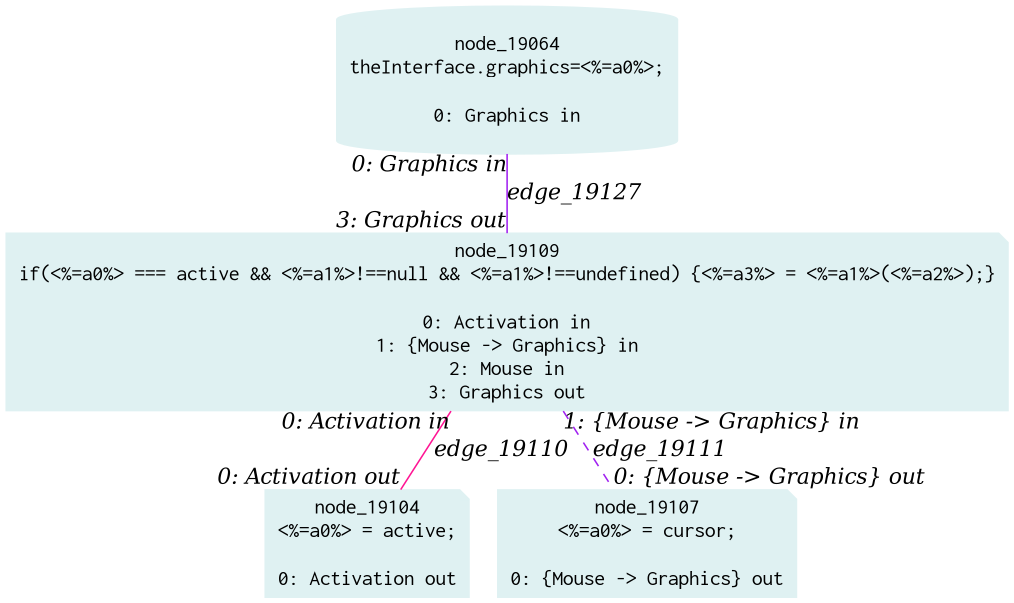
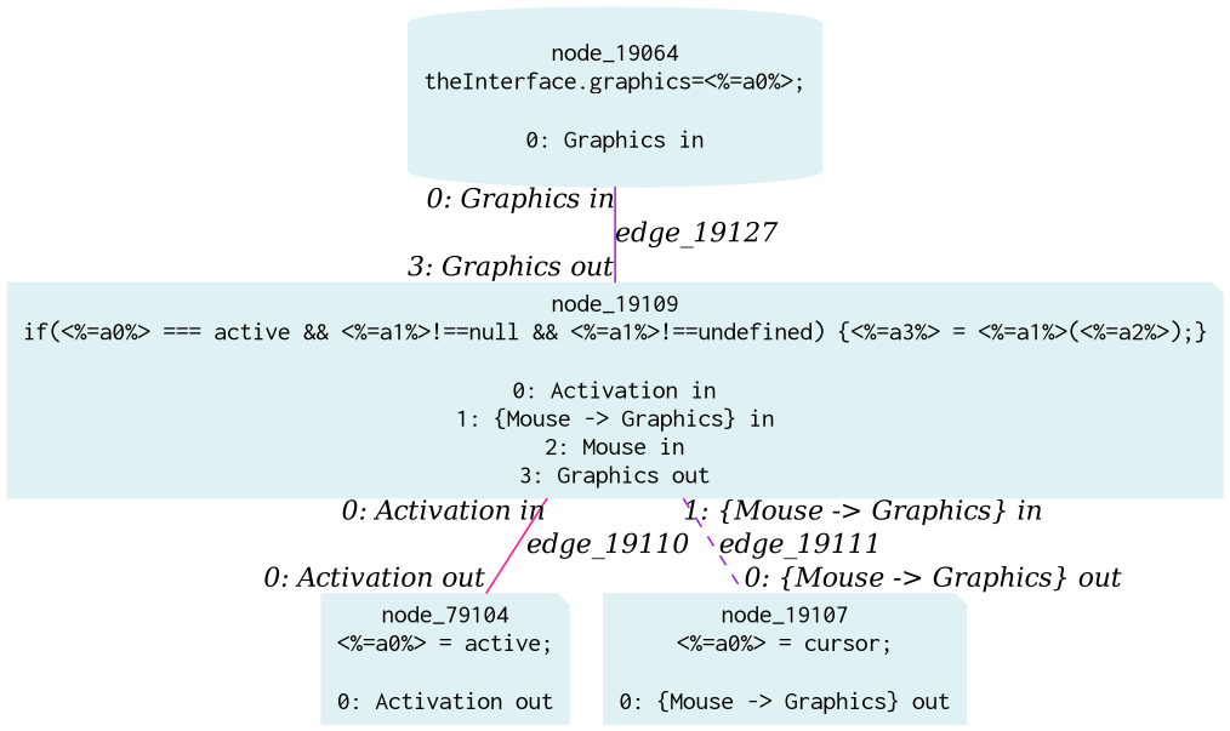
  digraph {
    node [color="#dff1f2" fontname=Courier shape=note style=filled]
    edge [arrowHead=none arrowsize=1 color=purple dir=none fontname="Times-Italic" style=solid]
    n1 [label="node_19064\ntheInterface.graphics=<%=a0%>;\n\n0: Graphics in" shape=cylinder]
    n2 [label="node_19109\nif(<%=a0%> === active && <%=a1%>!==null && <%=a1%>!==undefined) {<%=a3%> = <%=a1%>(<%=a2%>);}\n\n0: Activation in\n1: {Mouse -> Graphics} in\n2: Mouse in\n3: Graphics out"]
-   n3 [label="node_19104\n<%=a0%> = active;\n\n0: Activation out"]
+   n3 [label="node_79104\n<%=a0%> = active;\n\n0: Activation out"]
    n4 [label="node_19107\n<%=a0%> = cursor;\n\n0: {Mouse -> Graphics} out"]
    n1 -> n2 [headlabel="3: Graphics out" label=edge_19127 taillabel="0: Graphics in"]
    n2 -> n3 [color=deeppink headlabel="0: Activation out" label=edge_19110 taillabel="0: Activation in"]
    n2 -> n4 [headlabel="0: {Mouse -> Graphics} out" label=edge_19111 style=dashed taillabel="1: {Mouse -> Graphics} in"]
  }
